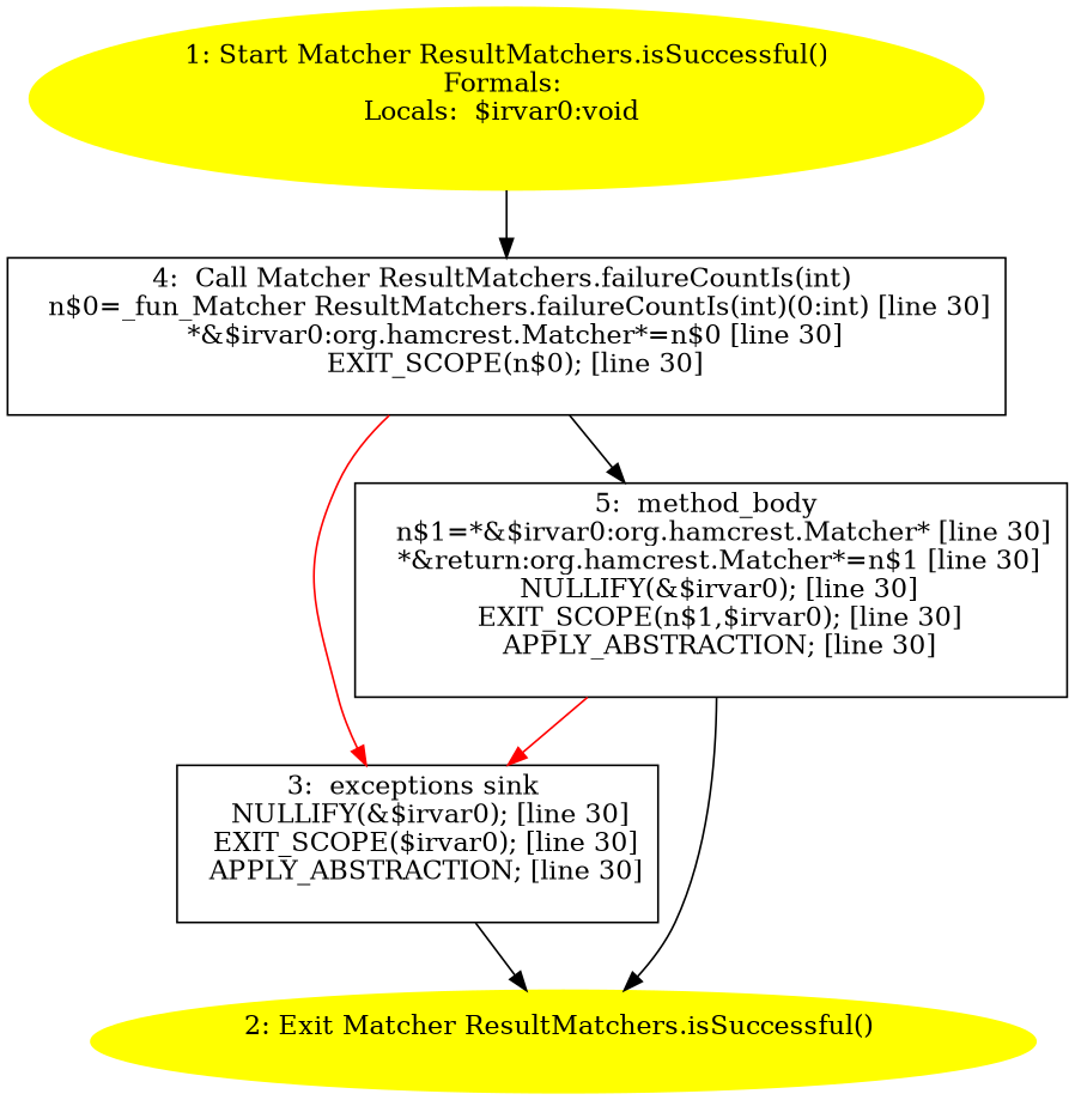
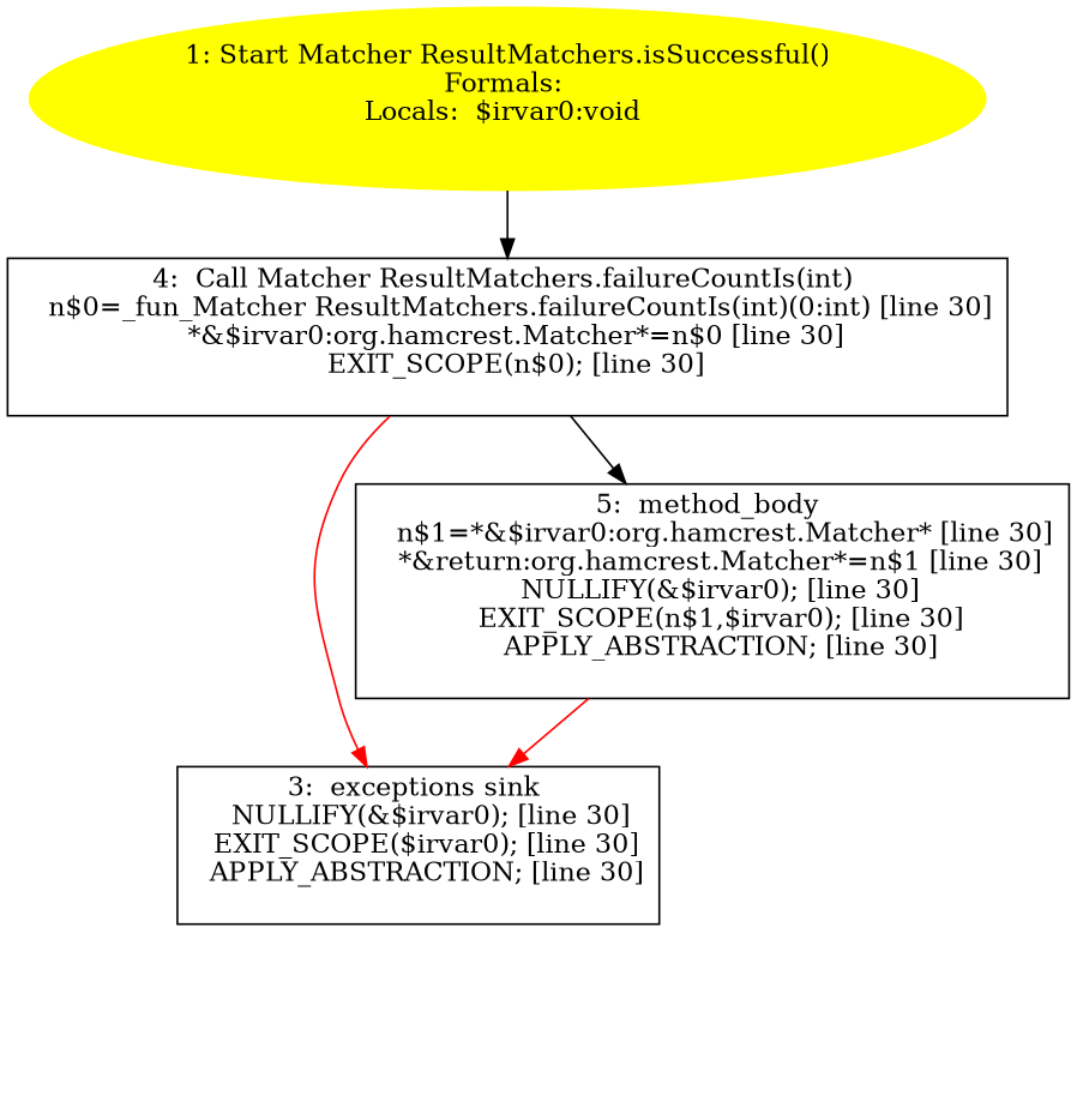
  digraph {
    node [shape=box]
    n1 [color=yellow label="1: Start Matcher ResultMatchers.isSuccessful()\nFormals: \nLocals:  $irvar0:void \n  " style=filled shape=""]
    n2 [label="4:  Call Matcher ResultMatchers.failureCountIs(int) \n   n$0=_fun_Matcher ResultMatchers.failureCountIs(int)(0:int) [line 30]\n  *&$irvar0:org.hamcrest.Matcher*=n$0 [line 30]\n  EXIT_SCOPE(n$0); [line 30]\n "]
    n3 [label="3:  exceptions sink \n   NULLIFY(&$irvar0); [line 30]\n  EXIT_SCOPE($irvar0); [line 30]\n  APPLY_ABSTRACTION; [line 30]\n "]
    n4 [label="5:  method_body \n   n$1=*&$irvar0:org.hamcrest.Matcher* [line 30]\n  *&return:org.hamcrest.Matcher*=n$1 [line 30]\n  NULLIFY(&$irvar0); [line 30]\n  EXIT_SCOPE(n$1,$irvar0); [line 30]\n  APPLY_ABSTRACTION; [line 30]\n "]
-   n5 [color=yellow label="2: Exit Matcher ResultMatchers.isSuccessful() \n  " style=filled shape=""]
    n1 -> n2
    n2 -> n3 [color=red]
    n2 -> n4
-   n3 -> n5
    n4 -> n3 [color=red]
-   n4 -> n5
  }
